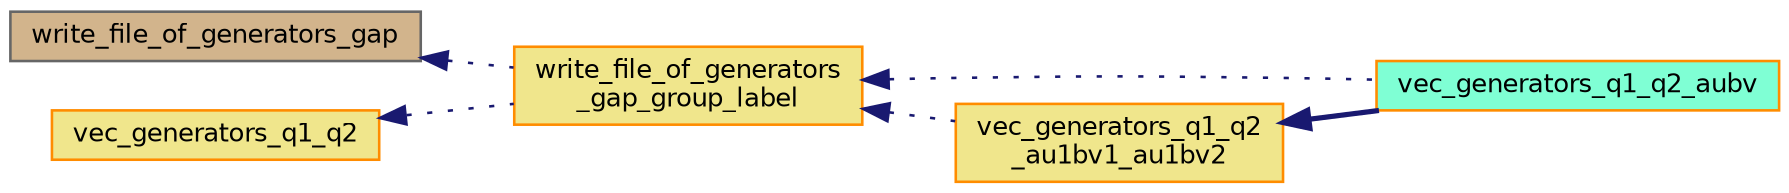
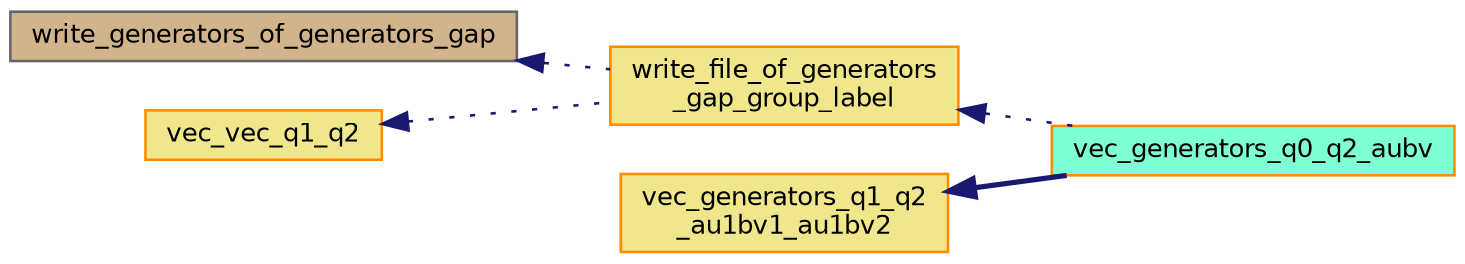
  digraph {
    rankdir=LR
    node [color=darkorange fillcolor=khaki fontname=Helvetica fontsize=10 shape=record style=filled]
    edge [color=midnightblue dir=back fontname=Helvetica fontsize=10 labelfontname=Helvetica labelfontsize=10 style=dotted]
-   n1 [color=gray40 fillcolor=tan fontcolor=black height=0.2 label=write_file_of_generators_gap width=0.4]
+   n1 [color=gray40 fillcolor=tan fontcolor=black height=0.2 label=write_generators_of_generators_gap width=0.4]
    n2 [height=0.2 label="write_file_of_generators\l_gap_group_label" width=0.4]
-   n3 [fillcolor=aquamarine height=0.2 label=vec_generators_q1_q2_aubv width=0.4]
+   n3 [fillcolor=aquamarine height=0.2 label=vec_generators_q0_q2_aubv width=0.4]
    n4 [height=0.2 label="vec_generators_q1_q2\l_au1bv1_au1bv2" width=0.4]
-   n5 [height=0.2 label=vec_generators_q1_q2 width=0.4]
+   n5 [height=0.2 label=vec_vec_q1_q2 width=0.4]
    n1 -> n2
    n2 -> n3
-   n2 -> n4
    n4 -> n3 [style=bold]
    n5 -> n2
  }
